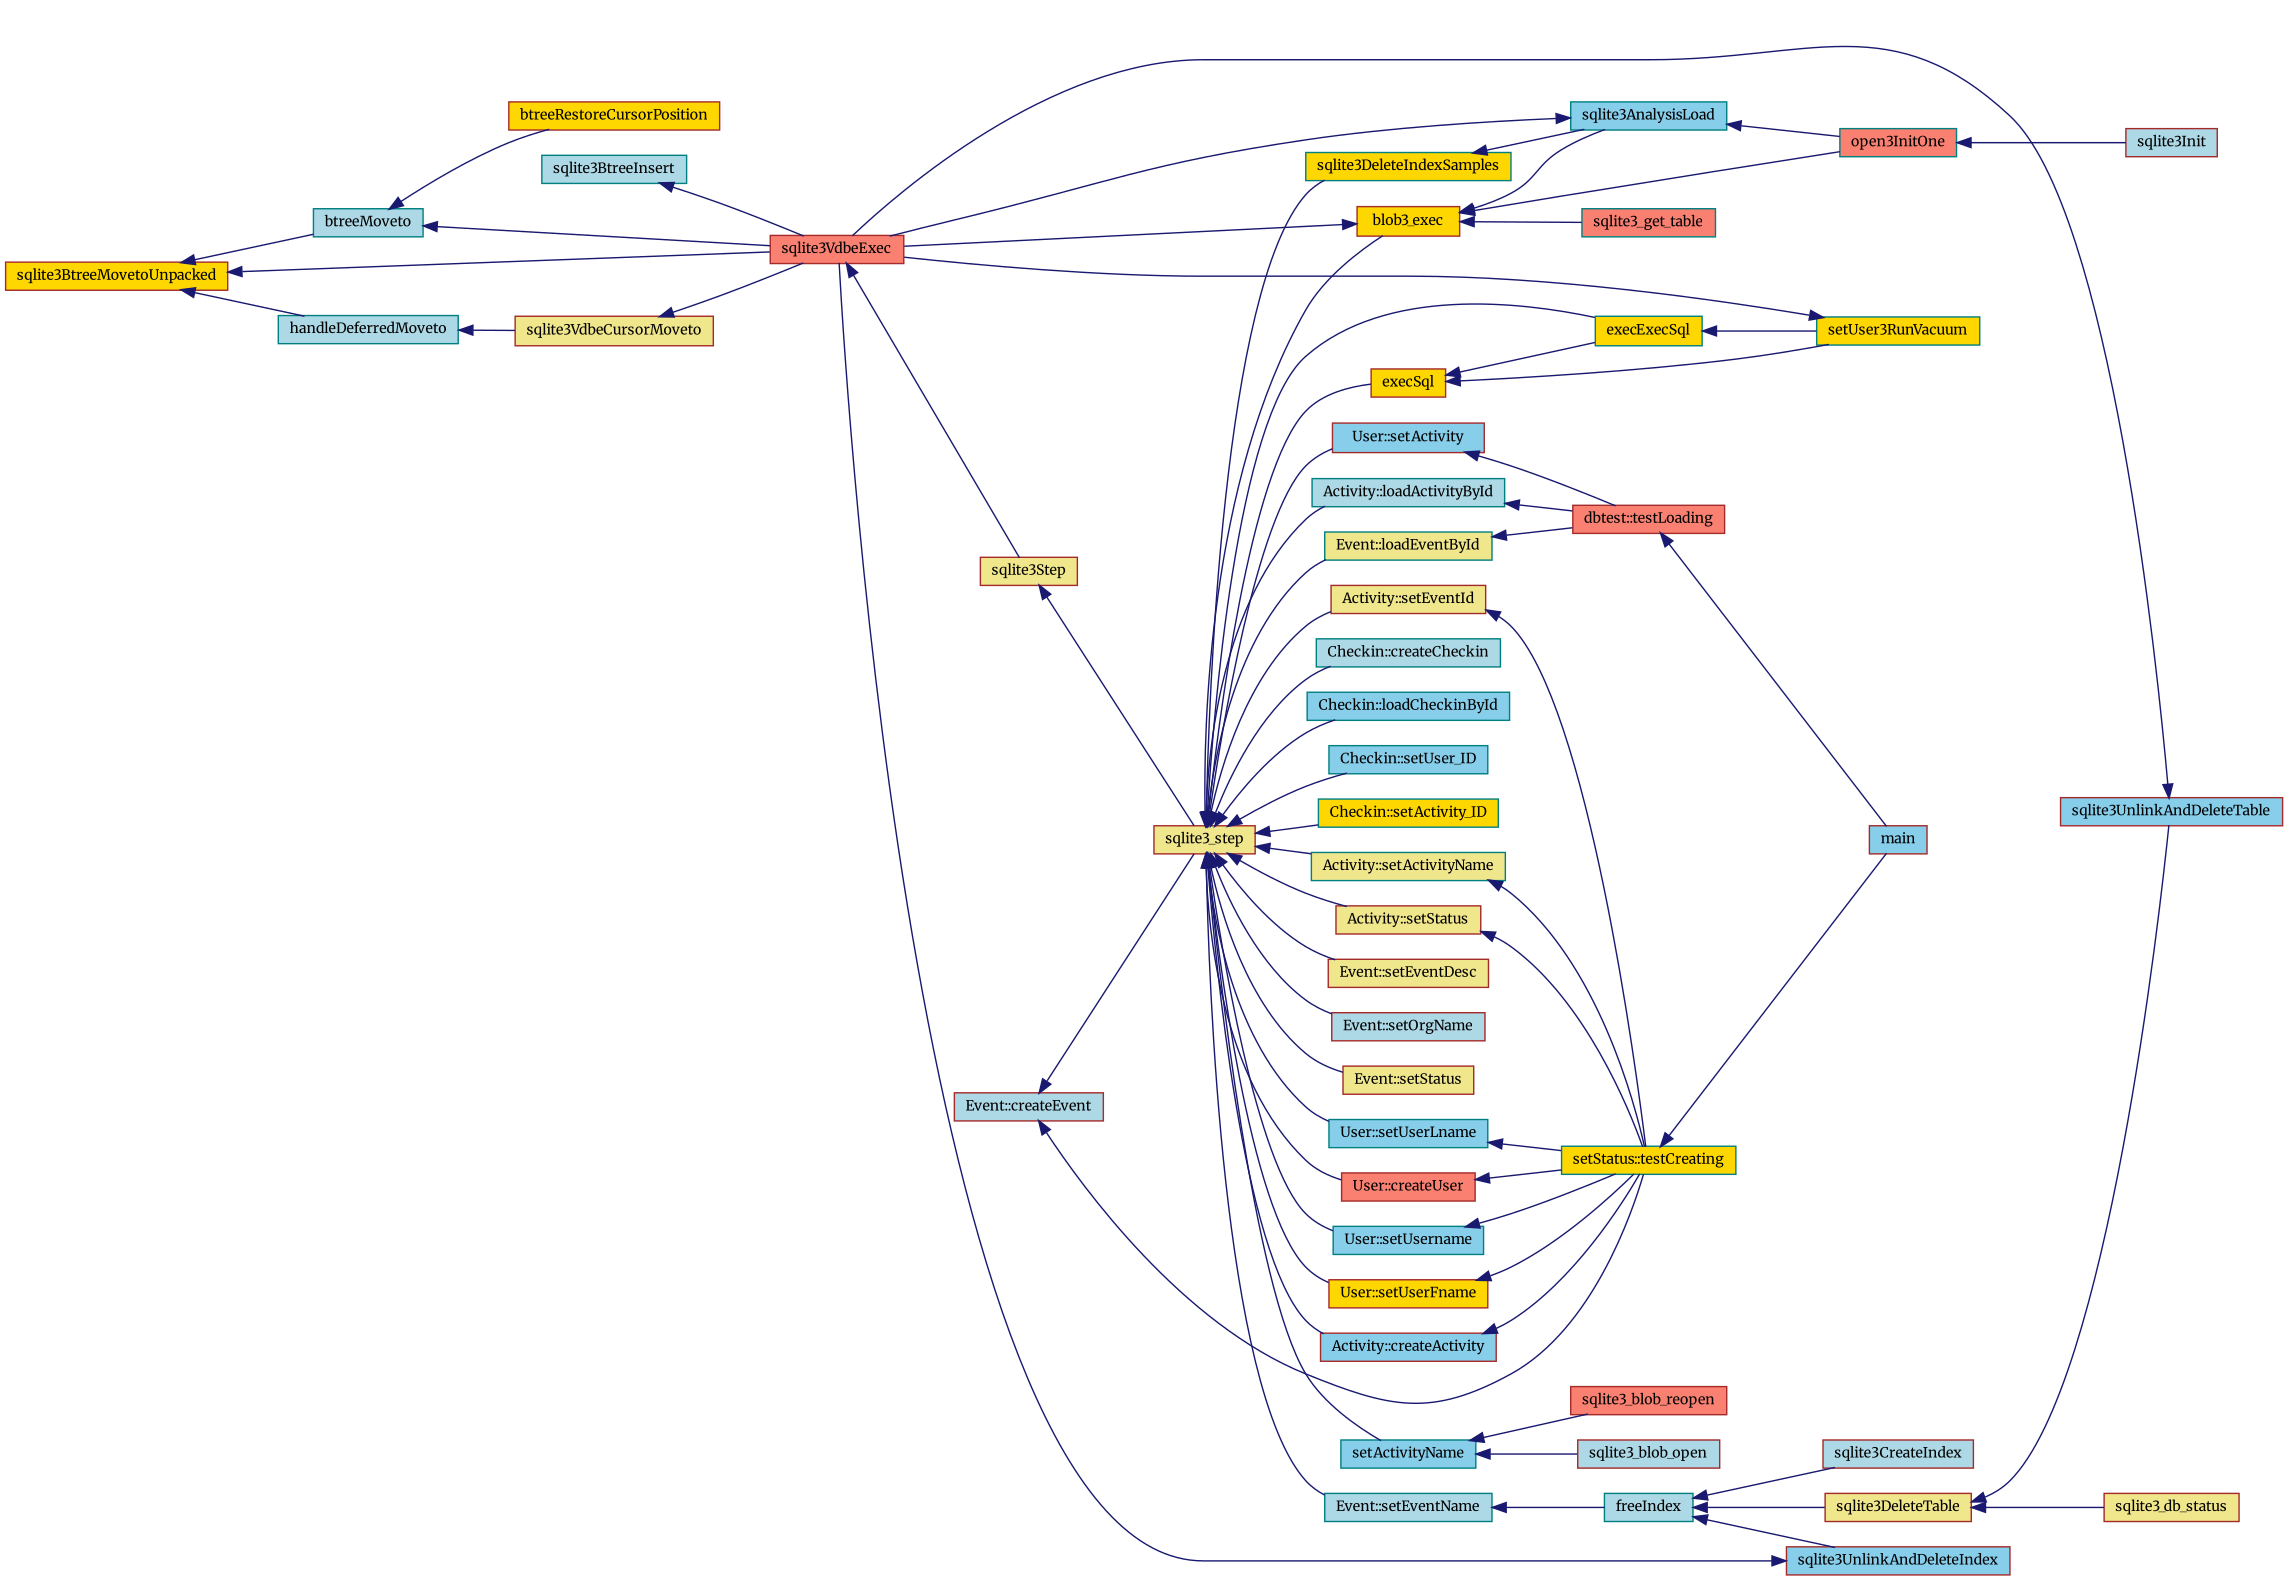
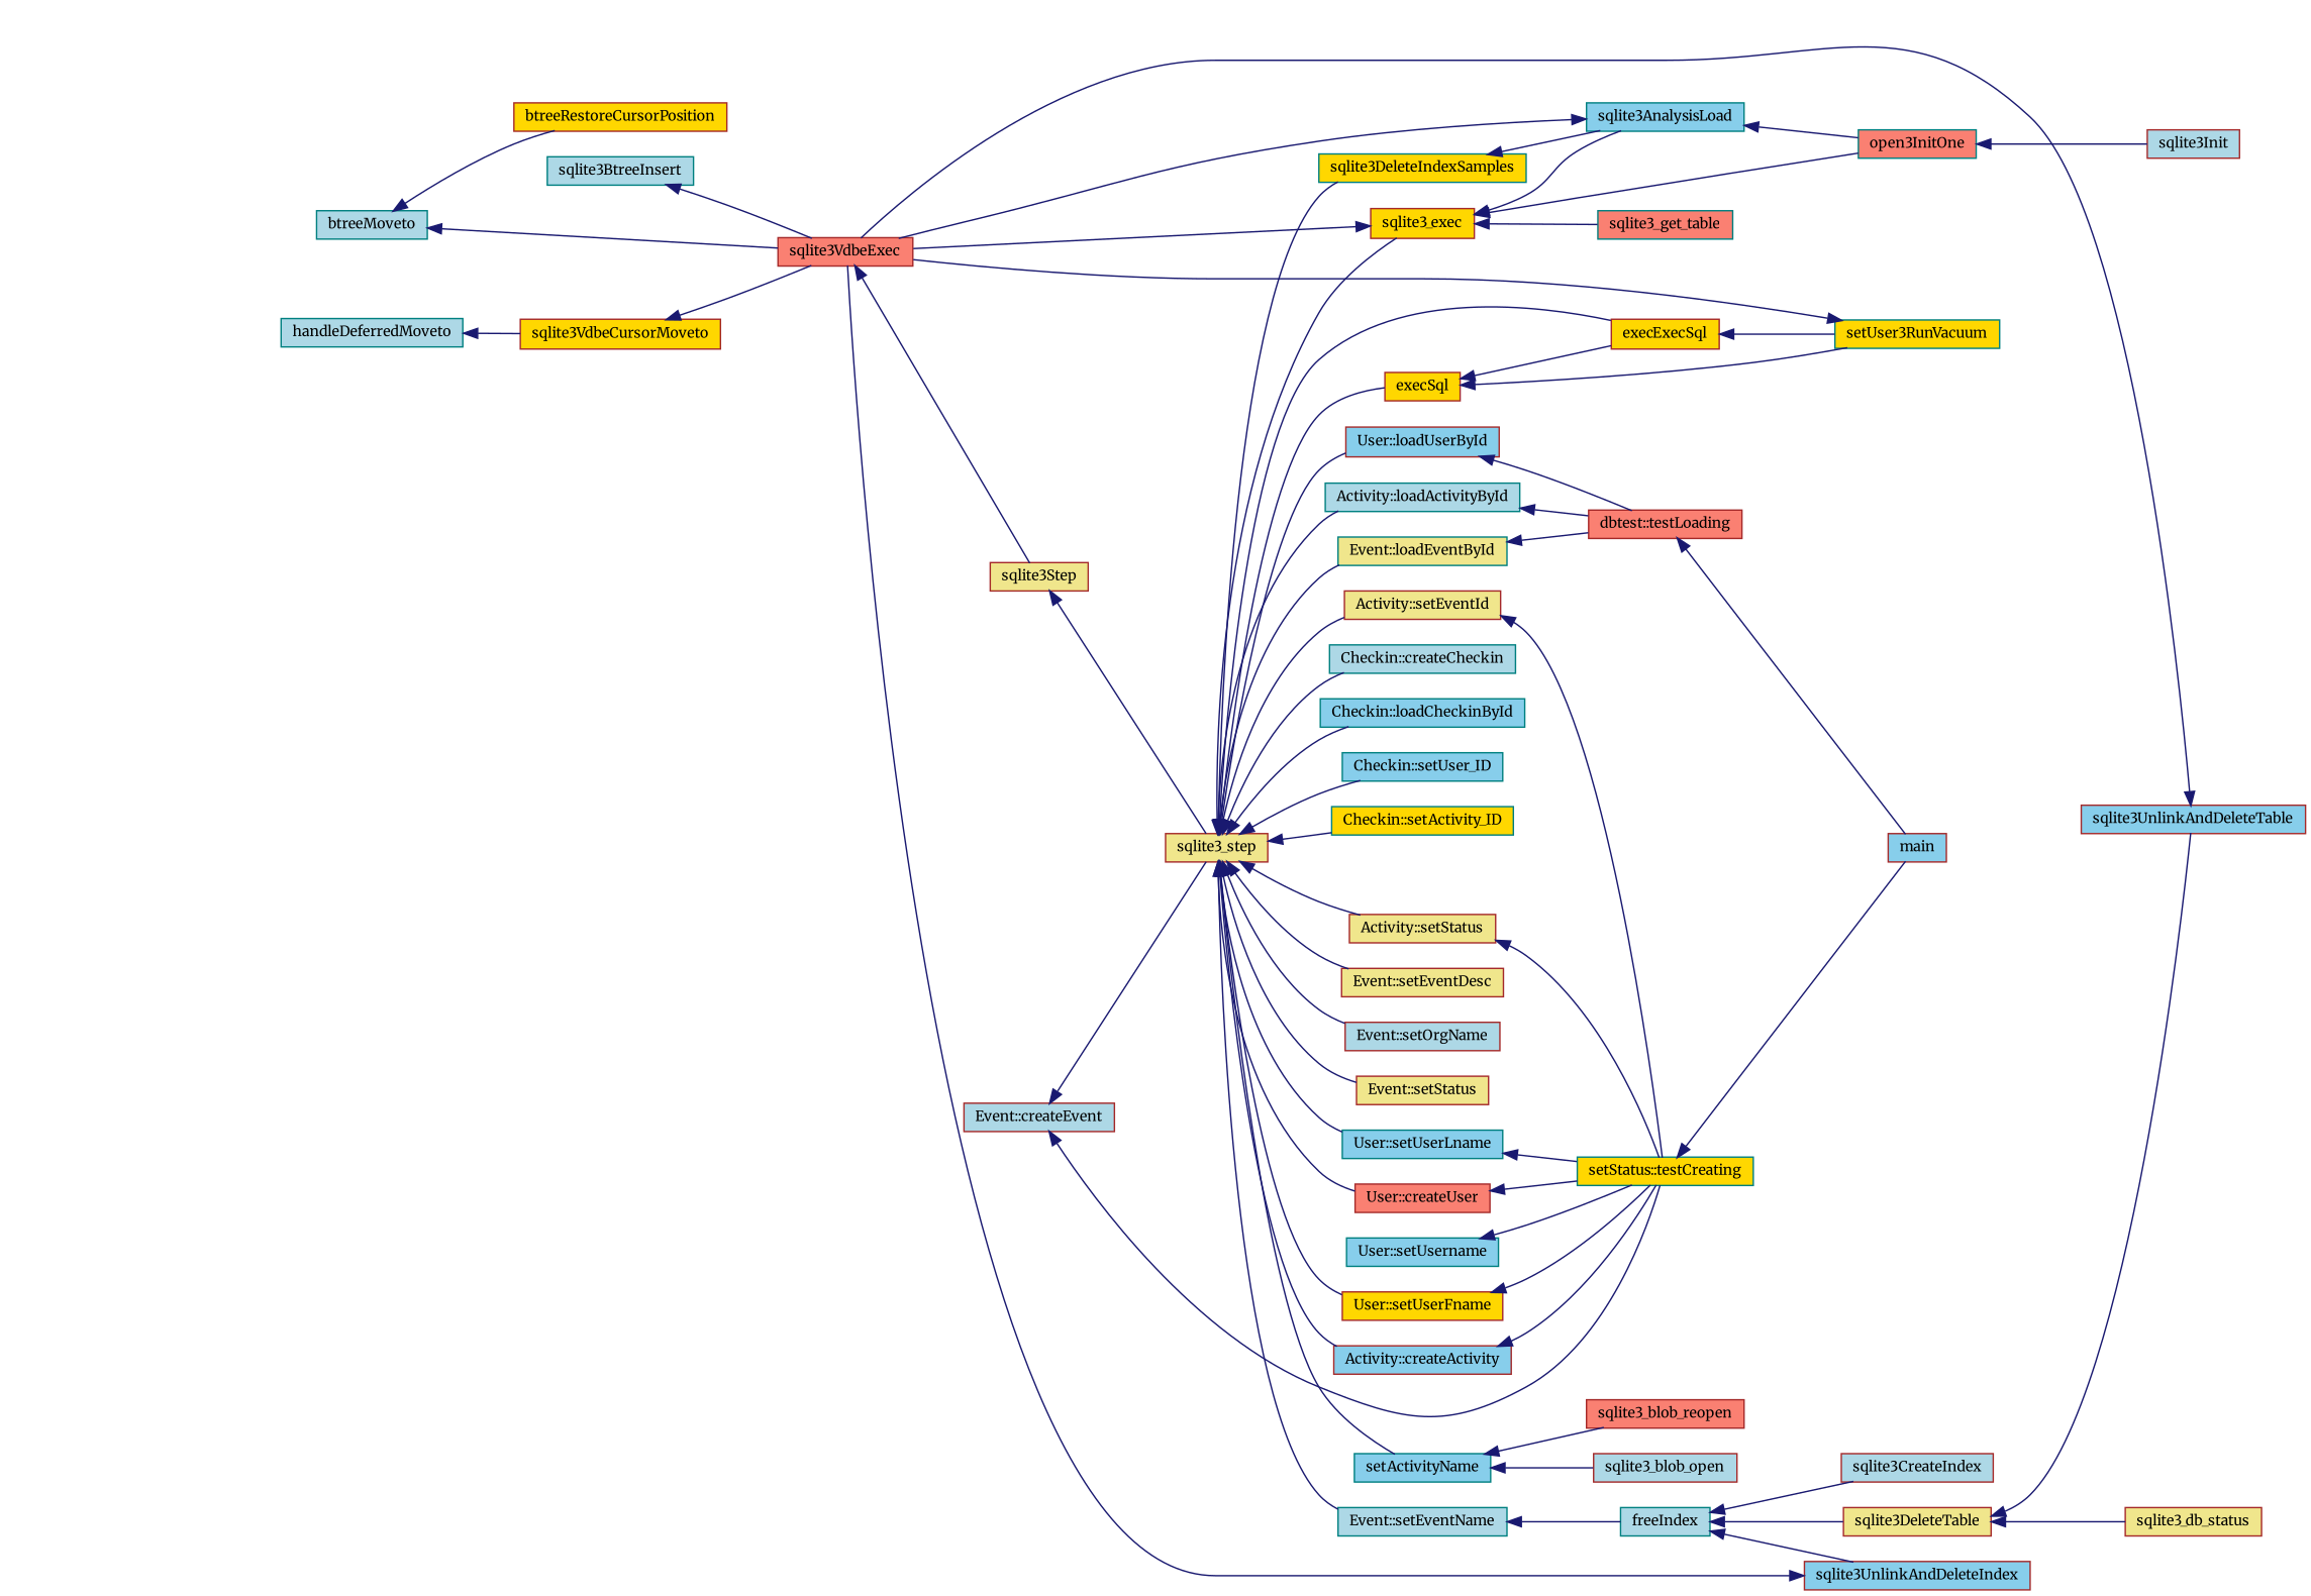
  digraph {
    fontname=Merriweather
    rankdir=LR
    node [color=brown fillcolor=lightblue fontname=Merriweather fontsize=10 shape=record style=filled]
    edge [color=midnightblue dir=back fontname=Merriweather fontsize=10 labelfontname=FreeSans labelfontsize=10 style=solid]
-   n1 [fillcolor=gold fontcolor=black height=0.2 label=sqlite3BtreeMovetoUnpacked width=0.4]
    n2 [color=teal height=0.2 label=btreeMoveto width=0.4]
    n3 [fillcolor=salmon height=0.2 label=sqlite3VdbeExec width=0.4]
    n4 [color=teal height=0.2 label=handleDeferredMoveto width=0.4]
    n5 [fillcolor=gold height=0.2 label=btreeRestoreCursorPosition width=0.4]
    n6 [fillcolor=khaki height=0.2 label=sqlite3Step width=0.4]
-   n7 [fillcolor=khaki height=0.2 label=sqlite3VdbeCursorMoveto width=0.4]
+   n7 [fillcolor=gold height=0.2 label=sqlite3VdbeCursorMoveto width=0.4]
    n8 [color=teal height=0.2 label=sqlite3BtreeInsert width=0.4]
    n9 [fillcolor=khaki height=0.2 label=sqlite3_step width=0.4]
    n10 [fillcolor=skyblue height=0.2 label="Activity::createActivity" width=0.4]
    n11 [color=teal height=0.2 label="Activity::loadActivityById" width=0.4]
    n12 [fillcolor=khaki height=0.2 label="Activity::setEventId" width=0.4]
-   n13 [color=teal fillcolor=khaki height=0.2 label="Activity::setActivityName" width=0.4]
    n14 [fillcolor=khaki height=0.2 label="Activity::setStatus" width=0.4]
    n15 [color=teal height=0.2 label="Checkin::createCheckin" width=0.4]
    n16 [color=teal fillcolor=skyblue height=0.2 label="Checkin::loadCheckinById" width=0.4]
    n17 [color=teal fillcolor=skyblue height=0.2 label="Checkin::setUser_ID" width=0.4]
    n18 [color=teal fillcolor=gold height=0.2 label="Checkin::setActivity_ID" width=0.4]
    n19 [color=teal fillcolor=khaki height=0.2 label="Event::loadEventById" width=0.4]
    n20 [color=teal height=0.2 label="Event::setEventName" width=0.4]
    n21 [fillcolor=khaki height=0.2 label="Event::setEventDesc" width=0.4]
    n22 [height=0.2 label="Event::setOrgName" width=0.4]
    n23 [fillcolor=khaki height=0.2 label="Event::setStatus" width=0.4]
    n24 [color=teal fillcolor=skyblue height=0.2 label=setActivityName width=0.4]
    n25 [color=teal fillcolor=gold height=0.2 label=sqlite3DeleteIndexSamples width=0.4]
-   n26 [fillcolor=gold height=0.2 label=blob3_exec width=0.4]
+   n26 [fillcolor=gold height=0.2 label=sqlite3_exec width=0.4]
    n27 [fillcolor=gold height=0.2 label=execSql width=0.4]
-   n28 [color=teal fillcolor=gold height=0.2 label=execExecSql width=0.4]
+   n28 [fillcolor=gold height=0.2 label=execExecSql width=0.4]
    n29 [fillcolor=salmon height=0.2 label="User::createUser" width=0.4]
-   n30 [fillcolor=skyblue height=0.2 label="User::setActivity" width=0.4]
+   n30 [fillcolor=skyblue height=0.2 label="User::loadUserById" width=0.4]
    n31 [color=teal fillcolor=skyblue height=0.2 label="User::setUsername" width=0.4]
    n32 [fillcolor=gold height=0.2 label="User::setUserFname" width=0.4]
    n33 [color=teal fillcolor=skyblue height=0.2 label="User::setUserLname" width=0.4]
    n34 [color=teal fillcolor=gold height=0.2 label="setStatus::testCreating" width=0.4]
    n35 [fillcolor=salmon height=0.2 label="dbtest::testLoading" width=0.4]
    n36 [height=0.2 label="Event::createEvent" width=0.4]
    n37 [color=teal height=0.2 label=freeIndex width=0.4]
    n38 [height=0.2 label=sqlite3_blob_open width=0.4]
    n39 [fillcolor=salmon height=0.2 label=sqlite3_blob_reopen width=0.4]
    n40 [color=teal fillcolor=skyblue height=0.2 label=sqlite3AnalysisLoad width=0.4]
    n41 [color=teal fillcolor=salmon height=0.2 label=open3InitOne width=0.4]
    n42 [color=teal fillcolor=salmon height=0.2 label=sqlite3_get_table width=0.4]
    n43 [color=teal fillcolor=gold height=0.2 label=setUser3RunVacuum width=0.4]
    n44 [fillcolor=skyblue height=0.2 label=main width=0.4]
    n45 [fillcolor=skyblue height=0.2 label=sqlite3UnlinkAndDeleteIndex width=0.4]
    n46 [fillcolor=khaki height=0.2 label=sqlite3DeleteTable width=0.4]
    n47 [height=0.2 label=sqlite3CreateIndex width=0.4]
    n48 [height=0.2 label=sqlite3Init width=0.4]
    n49 [fillcolor=khaki height=0.2 label=sqlite3_db_status width=0.4]
    n50 [fillcolor=skyblue height=0.2 label=sqlite3UnlinkAndDeleteTable width=0.4]
-   n1 -> n2
-   n1 -> n3
-   n1 -> n4
    n2 -> n3
    n2 -> n5
    n3 -> n6
    n4 -> n7
    n6 -> n9
    n7 -> n3
    n8 -> n3
    n9 -> n10
    n9 -> n11
    n9 -> n12
-   n9 -> n13
    n9 -> n14
    n9 -> n15
    n9 -> n16
    n9 -> n17
    n9 -> n18
    n9 -> n19
    n9 -> n20
    n9 -> n21
    n9 -> n22
    n9 -> n23
    n9 -> n24
    n9 -> n25
    n9 -> n26
    n9 -> n27
    n9 -> n28
    n9 -> n29
    n9 -> n30
-   n9 -> n31
    n9 -> n32
    n9 -> n33
    n10 -> n34
    n11 -> n35
    n12 -> n34
-   n13 -> n34
    n14 -> n34
    n19 -> n35
    n20 -> n37
    n24 -> n38
    n24 -> n39
    n25 -> n40
    n26 -> n3
    n26 -> n40
    n26 -> n41
    n26 -> n42
    n27 -> n28
    n27 -> n43
    n28 -> n43
    n29 -> n34
    n30 -> n35
    n31 -> n34
    n32 -> n34
    n33 -> n34
    n34 -> n44
    n35 -> n44
    n36 -> n9
    n36 -> n34
    n37 -> n45
    n37 -> n46
    n37 -> n47
    n40 -> n3
    n40 -> n41
    n41 -> n48
    n43 -> n3
    n45 -> n3
    n46 -> n49
    n46 -> n50
    n50 -> n3
  }
